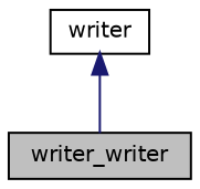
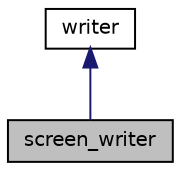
  digraph {
    node [color=black fontname=Helvetica fontsize=10 shape=record style=filled]
-   n1 [fillcolor=grey75 fontcolor=black height=0.2 label=writer_writer width=0.4]
+   n1 [fillcolor=grey75 fontcolor=black height=0.2 label=screen_writer width=0.4]
    n2 [fillcolor=white height=0.2 label=writer width=0.4]
    n2 -> n1 [color=midnightblue dir=back fontname=Helvetica fontsize=10 labelfontname=Helvetica labelfontsize=10 style=solid]
  }
